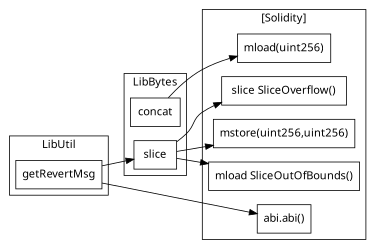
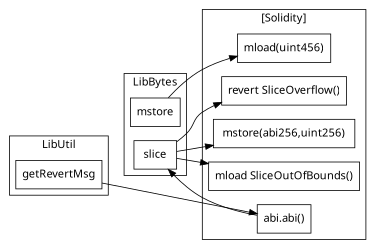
  strict digraph {
    fontname="Noto Sans"
    rankdir=LR
    node [fontname="Noto Sans" shape=box]
    edge [fontname="Noto Sans"]
-   n1 [label=concat]
+   n1 [label=mstore]
    n2 [label=slice]
    n3 [label=getRevertMsg]
    n4 [label="abi.abi()"]
-   "mstore(uint256,uint256)"
-   "mload(uint256)"
-   "revert SliceOverflow()" [label="slice SliceOverflow()"]
+   "mstore(uint256,uint256)" [label="mstore(abi256,uint256)"]
+   "mload(uint256)" [label="mload(uint456)"]
+   "revert SliceOverflow()"
    n8 [label="mload SliceOutOfBounds()"]
    subgraph cluster_1 {
      label=LibBytes
      n1
      n2
    }
    subgraph cluster_2 {
      label=LibUtil
      n3
    }
    subgraph cluster_3 {
      label="[Solidity]"
      n4
      "mstore(uint256,uint256)"
      "mload(uint256)"
      "revert SliceOverflow()"
      n8
    }
    n1 -> "mload(uint256)"
    n2 -> "mstore(uint256,uint256)"
    n2 -> "revert SliceOverflow()"
    n2 -> n8
-   n3 -> n2
+   n4 -> n2
    n3 -> n4
  }
